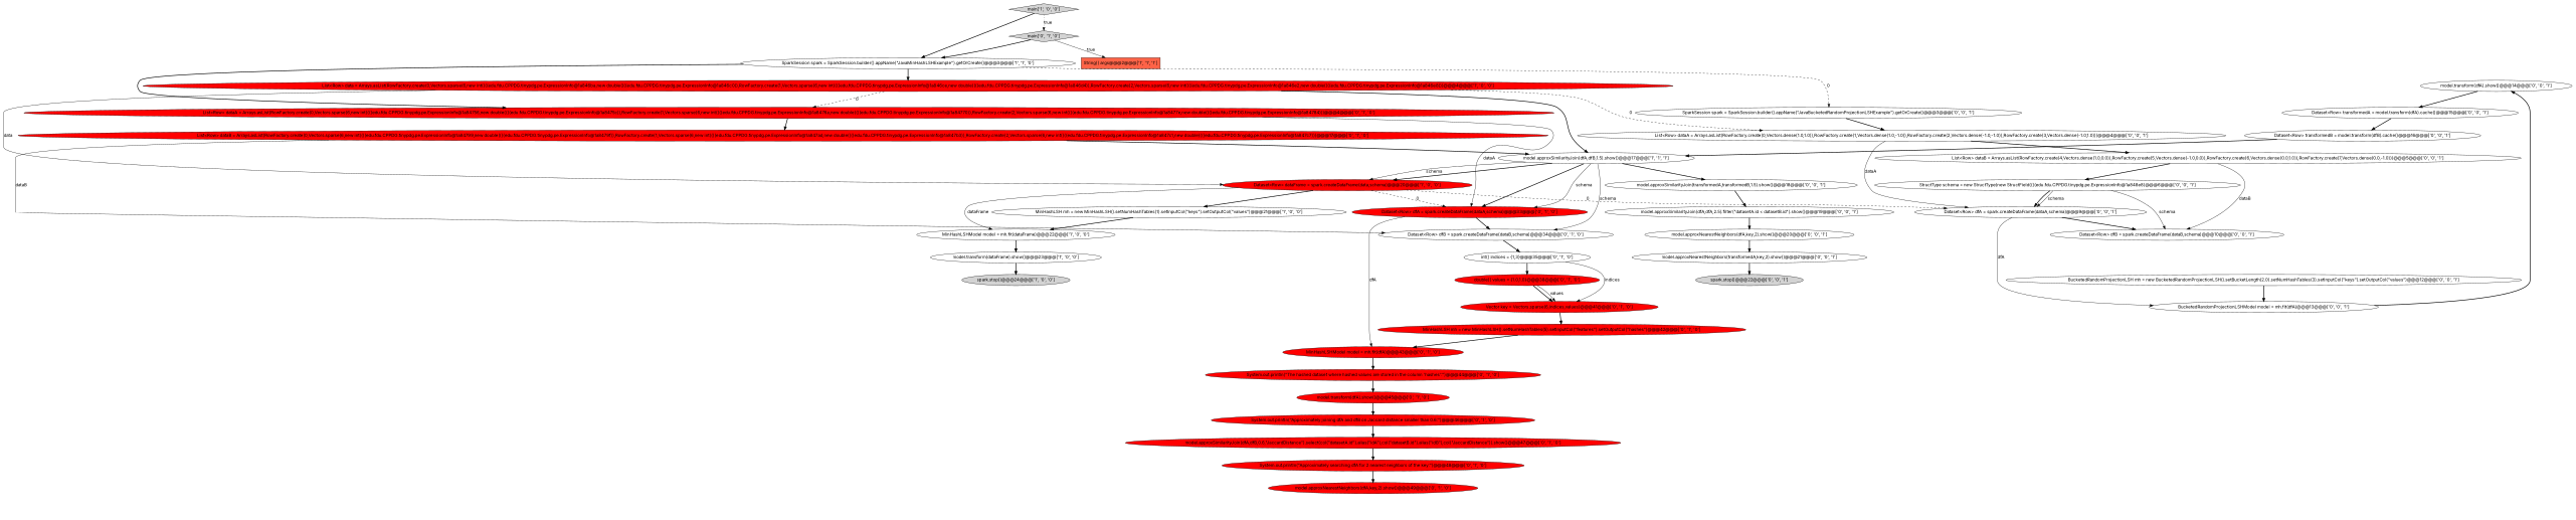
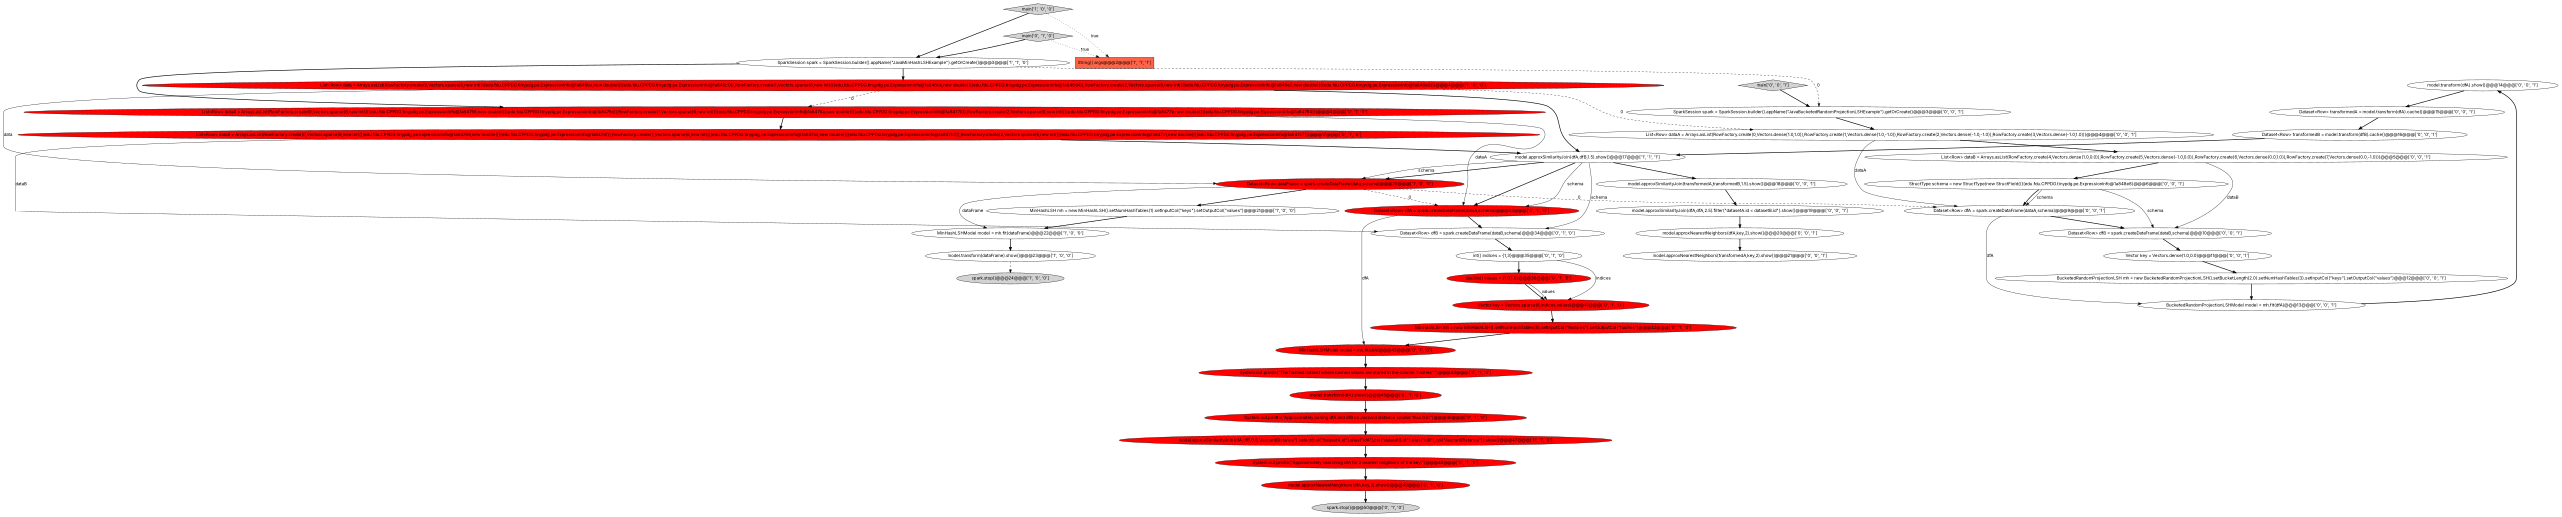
  digraph {
    fontname=Inter
    node [fillcolor=white fontname=Inter shape=ellipse style=filled]
    edge [fontname=Inter style=bold]
    n1 [label="model.transform(dfA).show()@@@14@@@['0', '0', '1']"]
    n2 [label="Dataset<Row> transformedA = model.transform(dfA).cache()@@@15@@@['0', '0', '1']"]
    n3 [label="Dataset<Row> transformedB = model.transform(dfB).cache()@@@16@@@['0', '0', '1']"]
    n4 [label="List<Row> dataA = Arrays.asList(RowFactory.create(0,Vectors.dense(1.0,1.0)),RowFactory.create(1,Vectors.dense(1.0,-1.0)),RowFactory.create(2,Vectors.dense(-1.0,-1.0)),RowFactory.create(3,Vectors.dense(-1.0,1.0)))@@@4@@@['0', '0', '1']"]
    n5 [label="Dataset<Row> dfA = spark.createDataFrame(dataA,schema)@@@9@@@['0', '0', '1']"]
    n6 [label="List<Row> dataB = Arrays.asList(RowFactory.create(4,Vectors.dense(1.0,0.0)),RowFactory.create(5,Vectors.dense(-1.0,0.0)),RowFactory.create(6,Vectors.dense(0.0,1.0)),RowFactory.create(7,Vectors.dense(0.0,-1.0)))@@@5@@@['0', '0', '1']"]
    n7 [label="Dataset<Row> dfB = spark.createDataFrame(dataB,schema)@@@10@@@['0', '0', '1']"]
    n8 [label="BucketedRandomProjectionLSHModel model = mh.fit(dfA)@@@13@@@['0', '0', '1']"]
    n9 [label="StructType schema = new StructType(new StructField((((edu.fdu.CPPDG.tinypdg.pe.ExpressionInfo@1a848e8)@@@6@@@['0', '0', '1']"]
    n10 [fillcolor=red label="model.approxSimilarityJoin(dfA,dfB,0.6,\"JaccardDistance\").select(col(\"datasetA.id\").alias(\"idA\"),col(\"datasetB.id\").alias(\"idB\"),col(\"JaccardDistance\")).show()@@@47@@@['0', '1', '0']"]
    n11 [fillcolor=red label="System.out.println(\"Approximately searching dfA for 2 nearest neighbors of the key:\")@@@48@@@['0', '1', '0']"]
    n12 [fillcolor=red label="model.approxNearestNeighbors(dfA,key,2).show()@@@49@@@['0', '1', '0']"]
    n13 [label="Dataset<Row> dfB = spark.createDataFrame(dataB,schema)@@@34@@@['0', '1', '0']"]
    n14 [label="int(( indices = {1,3}@@@35@@@['0', '1', '0']"]
    n15 [fillcolor=red label="Vector key = Vectors.sparse(6,indices,values)@@@41@@@['0', '1', '0']"]
    n16 [fillcolor=red label="double(( values = {1.0,1.0}@@@38@@@['0', '1', '0']"]
    n17 [label="model.transform(dataFrame).show()@@@23@@@['1', '0', '0']"]
    n18 [fillcolor=lightgray label="spark.stop()@@@24@@@['1', '0', '0']"]
    n19 [fillcolor=lightgray label="main['0', '1', '0']" shape=diamond]
    n20 [label="SparkSession spark = SparkSession.builder().appName(\"JavaMinHashLSHExample\").getOrCreate()@@@3@@@['1', '1', '0']"]
    n21 [fillcolor=tomato label="String(( args@@@2@@@['1', '1', '1']" shape=box]
    n22 [label="SparkSession spark = SparkSession.builder().appName(\"JavaBucketedRandomProjectionLSHExample\").getOrCreate()@@@3@@@['0', '0', '1']"]
    n23 [fillcolor=red label="List<Row> data = Arrays.asList(RowFactory.create(0,Vectors.sparse(6,new int((((edu.fdu.CPPDG.tinypdg.pe.ExpressionInfo@1a846ba,new double((((edu.fdu.CPPDG.tinypdg.pe.ExpressionInfo@1a846c0)),RowFactory.create(1,Vectors.sparse(6,new int((((edu.fdu.CPPDG.tinypdg.pe.ExpressionInfo@1a846ce,new double((((edu.fdu.CPPDG.tinypdg.pe.ExpressionInfo@1a846d4)),RowFactory.create(2,Vectors.sparse(6,new int((((edu.fdu.CPPDG.tinypdg.pe.ExpressionInfo@1a846e2,new double((((edu.fdu.CPPDG.tinypdg.pe.ExpressionInfo@1a846e8)))@@@4@@@['1', '0', '0']"]
    n24 [fillcolor=red label="List<Row> dataA = Arrays.asList(RowFactory.create(0,Vectors.sparse(6,new int((((edu.fdu.CPPDG.tinypdg.pe.ExpressionInfo@1a84756,new double((((edu.fdu.CPPDG.tinypdg.pe.ExpressionInfo@1a8475c)),RowFactory.create(1,Vectors.sparse(6,new int((((edu.fdu.CPPDG.tinypdg.pe.ExpressionInfo@1a8476a,new double((((edu.fdu.CPPDG.tinypdg.pe.ExpressionInfo@1a84770)),RowFactory.create(2,Vectors.sparse(6,new int((((edu.fdu.CPPDG.tinypdg.pe.ExpressionInfo@1a8477e,new double((((edu.fdu.CPPDG.tinypdg.pe.ExpressionInfo@1a84784)))@@@4@@@['0', '1', '0']"]
-   n25 [fillcolor=lightgray label="spark.stop()@@@22@@@['0', '0', '1']"]
    n26 [label="model.approxSimilarityJoin(dfA,dfB,1.5).show()@@@17@@@['1', '1', '1']"]
    n27 [label="model.approxSimilarityJoin(transformedA,transformedB,1.5).show()@@@18@@@['0', '0', '1']"]
    n28 [fillcolor=red label="Dataset<Row> dfA = spark.createDataFrame(dataA,schema)@@@33@@@['0', '1', '0']"]
    n29 [fillcolor=red label="Dataset<Row> dataFrame = spark.createDataFrame(data,schema)@@@20@@@['1', '0', '0']"]
    n30 [label="model.approxSimilarityJoin(dfA,dfA,2.5).filter(\"datasetA.id < datasetB.id\").show()@@@19@@@['0', '0', '1']"]
    n31 [fillcolor=red label="MinHashLSHModel model = mh.fit(dfA)@@@43@@@['0', '1', '0']"]
    n32 [label="MinHashLSHModel model = mh.fit(dataFrame)@@@22@@@['1', '0', '0']"]
    n33 [label="MinHashLSH mh = new MinHashLSH().setNumHashTables(1).setInputCol(\"keys\").setOutputCol(\"values\")@@@21@@@['1', '0', '0']"]
+   n34 [label="Vector key = Vectors.dense(1.0,0.0)@@@11@@@['0', '0', '1']"]
    n35 [fillcolor=red label="System.out.println(\"Approximately joining dfA and dfB on Jaccard distance smaller than 0.6:\")@@@46@@@['0', '1', '0']"]
    n36 [label="BucketedRandomProjectionLSH mh = new BucketedRandomProjectionLSH().setBucketLength(2.0).setNumHashTables(3).setInputCol(\"keys\").setOutputCol(\"values\")@@@12@@@['0', '0', '1']"]
    n37 [fillcolor=red label="List<Row> dataB = Arrays.asList(RowFactory.create(0,Vectors.sparse(6,new int((((edu.fdu.CPPDG.tinypdg.pe.ExpressionInfo@1a84799,new double((((edu.fdu.CPPDG.tinypdg.pe.ExpressionInfo@1a8479f)),RowFactory.create(1,Vectors.sparse(6,new int((((edu.fdu.CPPDG.tinypdg.pe.ExpressionInfo@1a847ad,new double((((edu.fdu.CPPDG.tinypdg.pe.ExpressionInfo@1a847b3)),RowFactory.create(2,Vectors.sparse(6,new int((((edu.fdu.CPPDG.tinypdg.pe.ExpressionInfo@1a847c1,new double((((edu.fdu.CPPDG.tinypdg.pe.ExpressionInfo@1a847c7)))@@@17@@@['0', '1', '0']"]
    n38 [fillcolor=red label="System.out.println(\"The hashed dataset where hashed values are stored in the column 'hashes':\")@@@44@@@['0', '1', '0']"]
    n39 [fillcolor=red label="model.transform(dfA).show()@@@45@@@['0', '1', '0']"]
    n40 [fillcolor=red label="MinHashLSH mh = new MinHashLSH().setNumHashTables(5).setInputCol(\"features\").setOutputCol(\"hashes\")@@@42@@@['0', '1', '0']"]
    n41 [fillcolor=lightgray label="main['1', '0', '0']" shape=diamond]
    n42 [label="model.approxNearestNeighbors(dfA,key,2).show()@@@20@@@['0', '0', '1']"]
+   n43 [fillcolor=lightgray label="spark.stop()@@@50@@@['0', '1', '0']"]
    n44 [label="model.approxNearestNeighbors(transformedA,key,2).show()@@@21@@@['0', '0', '1']"]
+   n45 [fillcolor=lightgray label="main['0', '0', '1']" shape=diamond]
    n1 -> n2
    n2 -> n3
    n3 -> n26
    n4 -> n5 [label=dataA style=solid]
    n4 -> n6
    n5 -> n7
    n5 -> n8 [label=dfA style=solid]
    n6 -> n7 [label=dataB style=solid]
    n6 -> n9
+   n7 -> n34
    n8 -> n1
    n9 -> n5 [label=schema style=solid]
    n9 -> n5
    n9 -> n7 [label=schema style=solid]
    n10 -> n11
    n11 -> n12
+   n12 -> n43
    n13 -> n14
    n14 -> n15 [label=indices style=solid]
    n14 -> n16
    n15 -> n40
    n16 -> n15 [label=values style=solid]
    n16 -> n15
-   n17 -> n18
+   n17 -> n18 [style=dashed]
    n19 -> n20
-   n19 -> n21 [label=true style=solid]
+   n19 -> n21 [label=true style=dotted]
    n20 -> n22 [label=0 style=dashed]
    n20 -> n23
    n20 -> n24
    n22 -> n4
    n23 -> n4 [label=0 style=dashed]
    n23 -> n24 [label=0 style=dashed]
    n23 -> n26
    n23 -> n29 [label=data style=solid]
    n24 -> n28 [label=dataA style=solid]
    n24 -> n37
    n26 -> n13 [label=schema style=solid]
    n26 -> n27
    n26 -> n28 [label=schema style=solid]
    n26 -> n28
    n26 -> n29 [label=schema style=solid]
    n26 -> n29
    n27 -> n30
    n28 -> n13
    n28 -> n31 [label=dfA style=solid]
    n29 -> n5 [label=0 style=dashed]
    n29 -> n28 [label=0 style=dashed]
    n29 -> n32 [label=dataFrame style=solid]
    n29 -> n33
    n30 -> n42
    n31 -> n38
    n32 -> n17
    n33 -> n32
+   n34 -> n36
    n35 -> n10
    n36 -> n8
    n37 -> n13 [label=dataB style=solid]
    n37 -> n26
    n38 -> n39
    n39 -> n35
    n40 -> n31
    n41 -> n20
-   n41 -> n19 [label=true style=dotted]
+   n41 -> n21 [label=true style=dotted]
    n42 -> n44
-   n44 -> n25
+   n45 -> n22
  }
